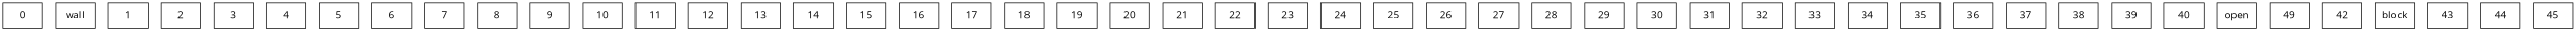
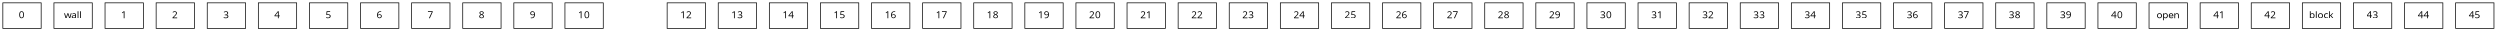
  graph {
    fontname="Open Sans"
    node [shape=box fontname="Open Sans"]
    0
    wall
    1
    2
    3
    4
    5
    6
    7
    8
    9
    10
-   11
    12
    13
    14
    15
    16
    17
    18
    19
    20
    21
    22
    23
    24
    25
    26
    27
    28
    29
    30
    31
    32
    33
    34
    35
    36
    37
    38
    39
    40
    open
-   41 [label=49]
+   41
    42
    block
    43
    44
    45
  }
